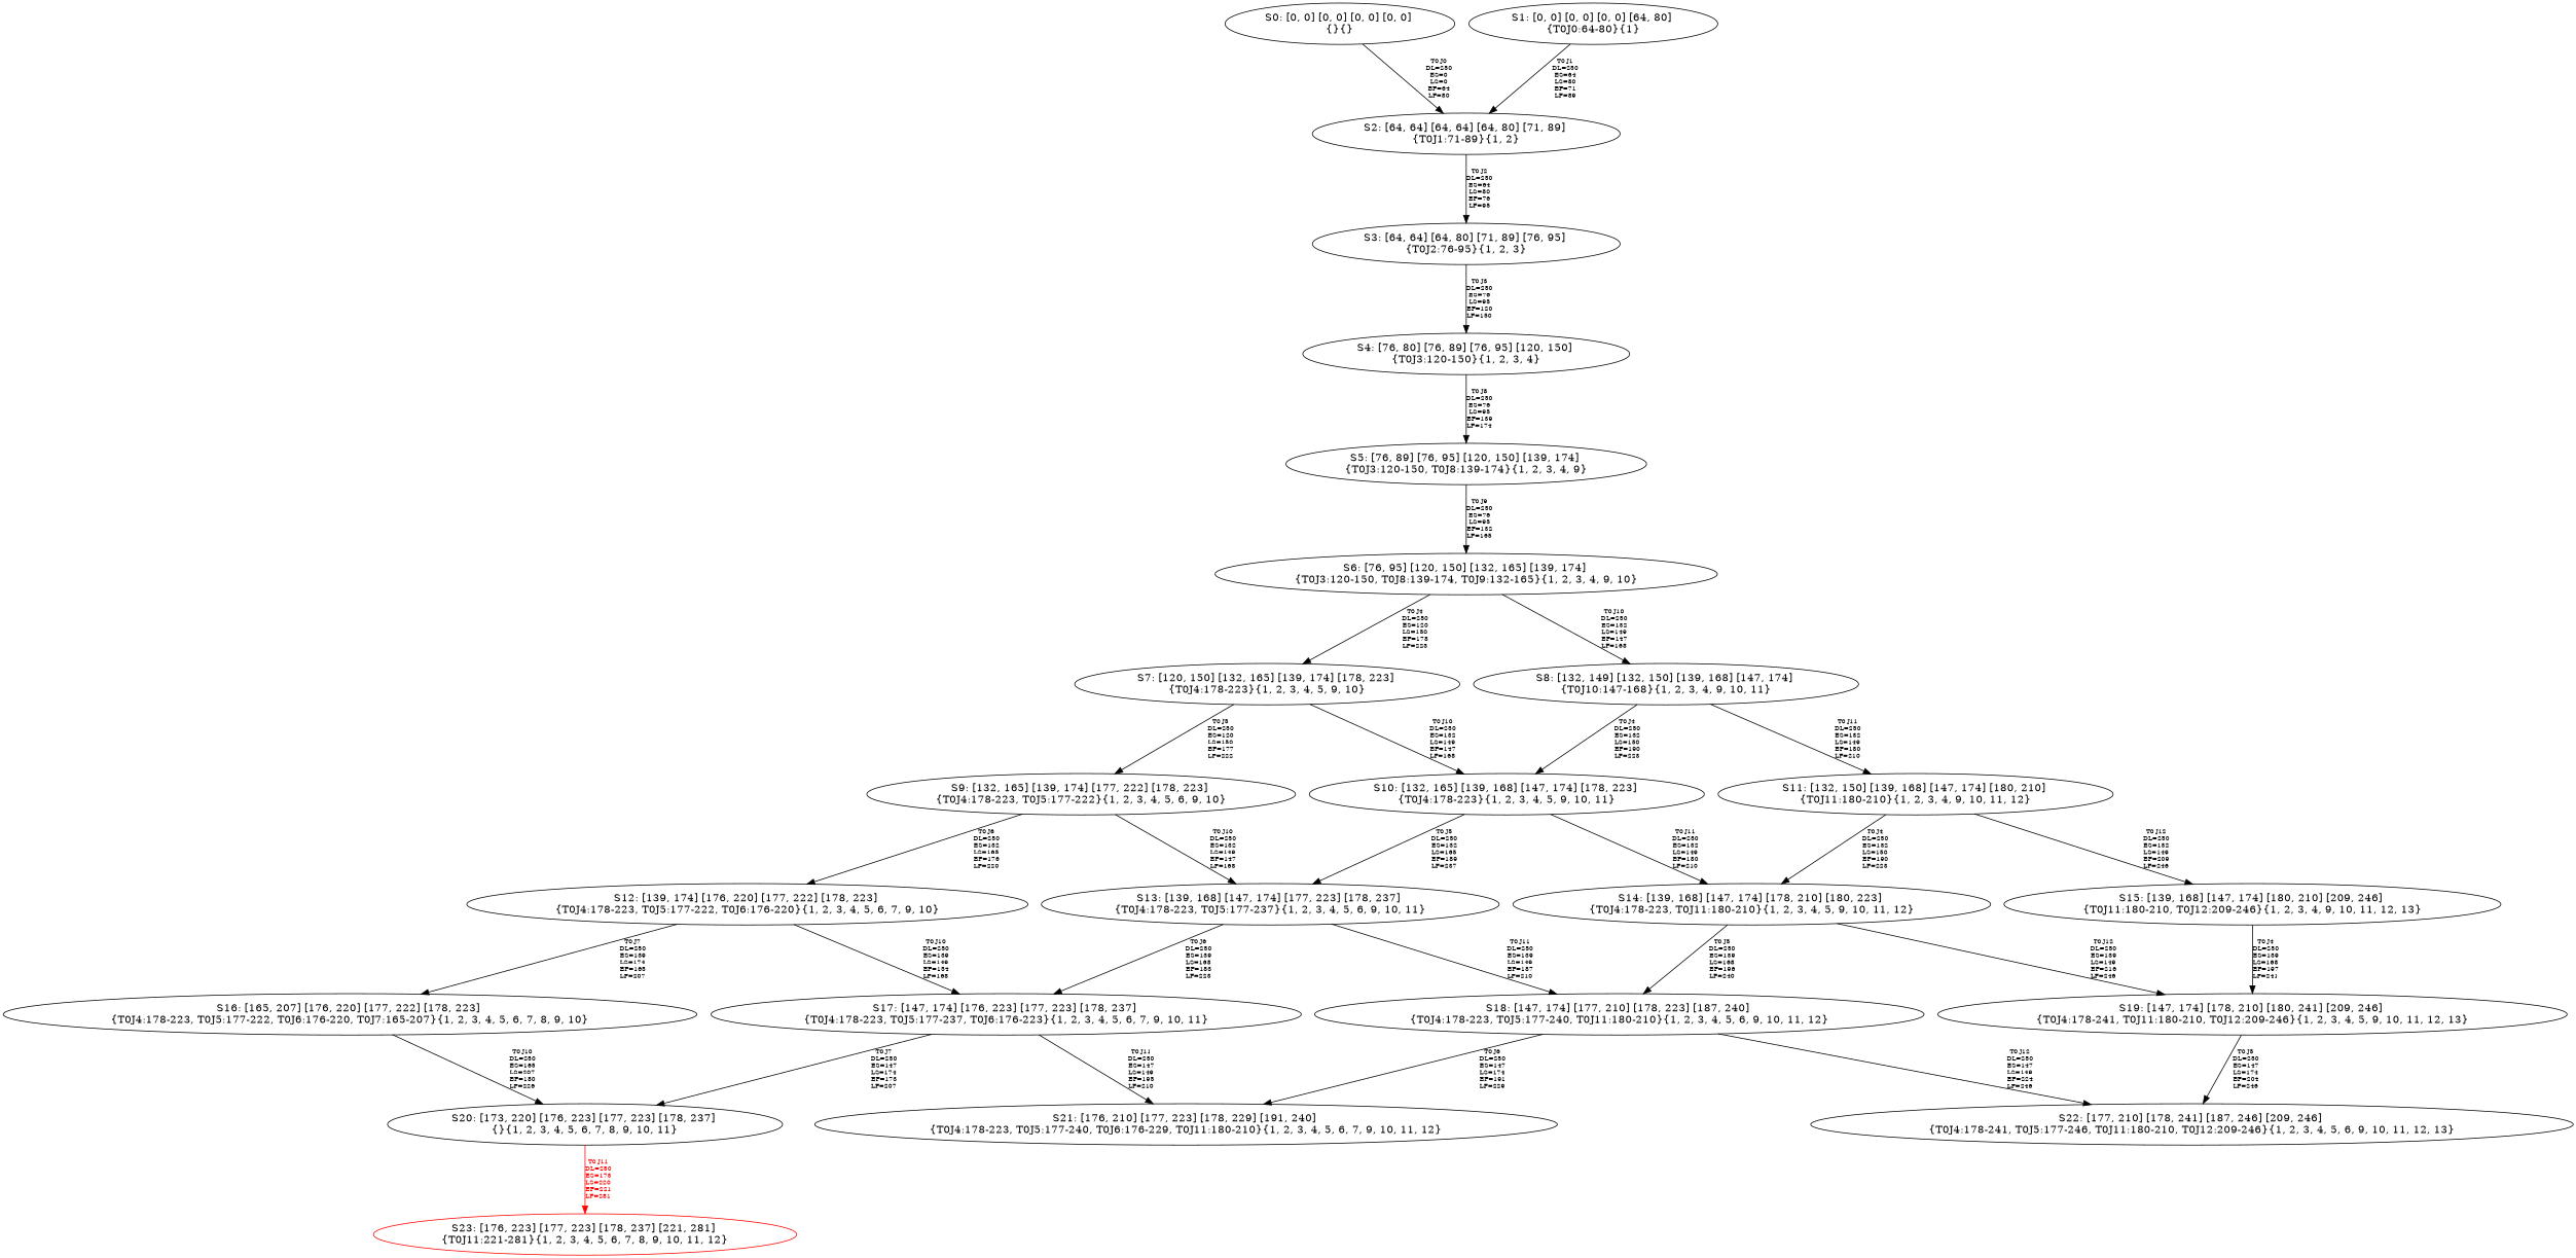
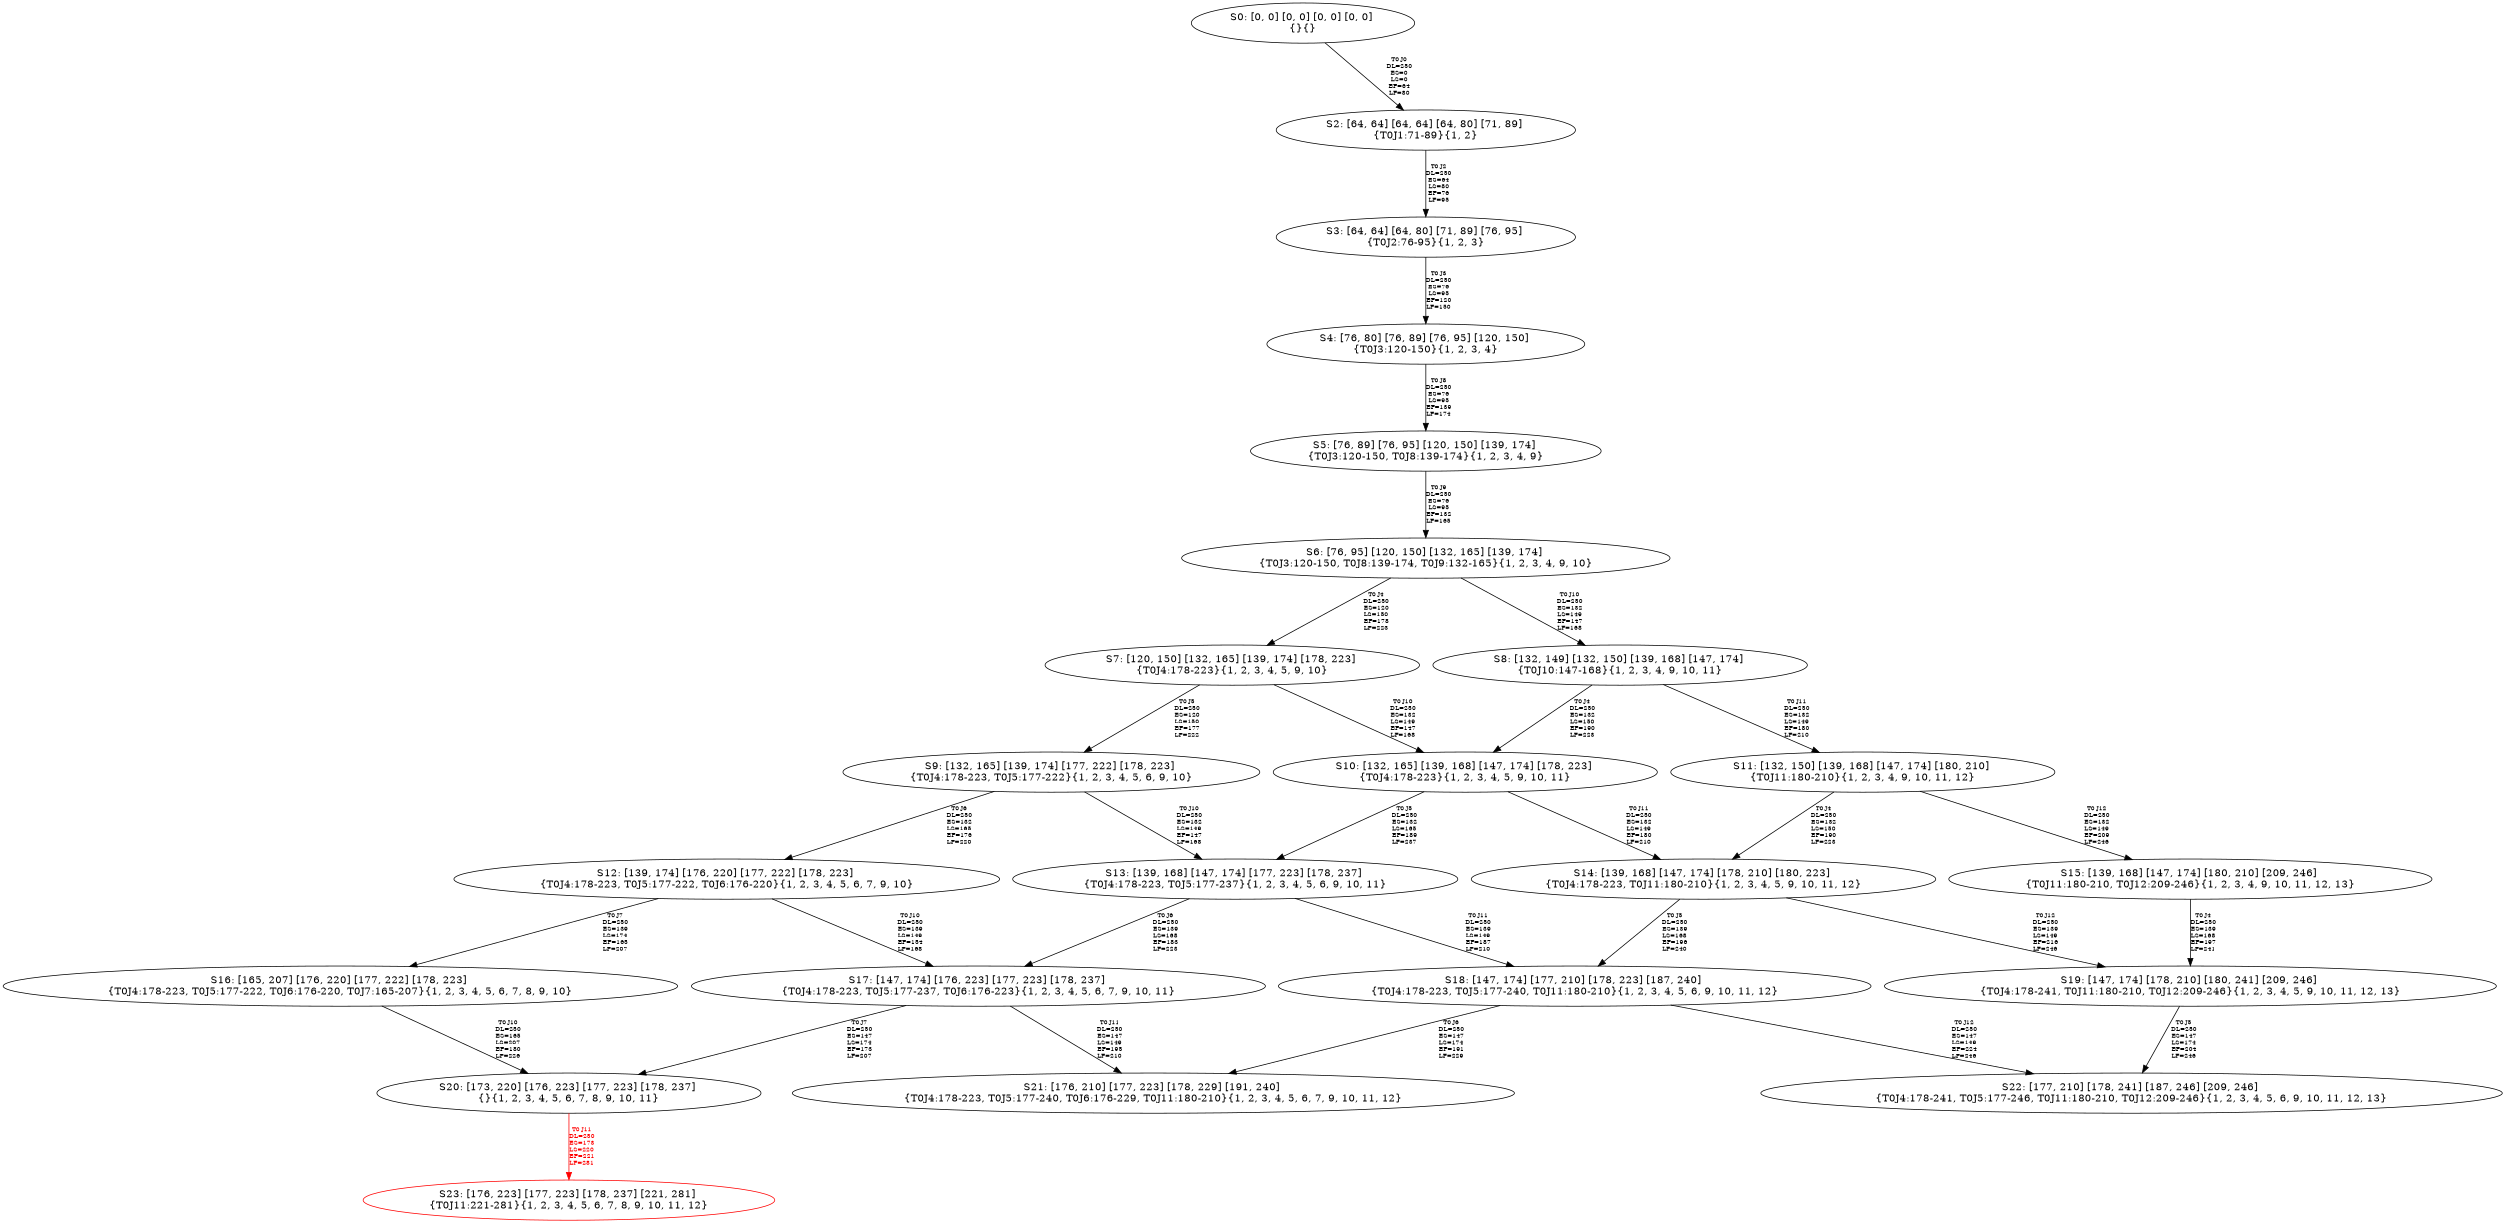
  digraph {
    edge [fontsize=8]
    n1 [label="S0: [0, 0] [0, 0] [0, 0] [0, 0] \n{}{}"]
    n2 [label="S2: [64, 64] [64, 64] [64, 80] [71, 89] \n{T0J1:71-89}{1, 2}"]
-   n3 [label="S1: [0, 0] [0, 0] [0, 0] [64, 80] \n{T0J0:64-80}{1}"]
    n4 [label="S3: [64, 64] [64, 80] [71, 89] [76, 95] \n{T0J2:76-95}{1, 2, 3}"]
    n5 [label="S4: [76, 80] [76, 89] [76, 95] [120, 150] \n{T0J3:120-150}{1, 2, 3, 4}"]
    n6 [label="S5: [76, 89] [76, 95] [120, 150] [139, 174] \n{T0J3:120-150, T0J8:139-174}{1, 2, 3, 4, 9}"]
    n7 [label="S6: [76, 95] [120, 150] [132, 165] [139, 174] \n{T0J3:120-150, T0J8:139-174, T0J9:132-165}{1, 2, 3, 4, 9, 10}"]
    n8 [label="S7: [120, 150] [132, 165] [139, 174] [178, 223] \n{T0J4:178-223}{1, 2, 3, 4, 5, 9, 10}"]
    n9 [label="S8: [132, 149] [132, 150] [139, 168] [147, 174] \n{T0J10:147-168}{1, 2, 3, 4, 9, 10, 11}"]
    n10 [label="S9: [132, 165] [139, 174] [177, 222] [178, 223] \n{T0J4:178-223, T0J5:177-222}{1, 2, 3, 4, 5, 6, 9, 10}"]
    n11 [label="S10: [132, 165] [139, 168] [147, 174] [178, 223] \n{T0J4:178-223}{1, 2, 3, 4, 5, 9, 10, 11}"]
    n12 [label="S11: [132, 150] [139, 168] [147, 174] [180, 210] \n{T0J11:180-210}{1, 2, 3, 4, 9, 10, 11, 12}"]
    n13 [label="S12: [139, 174] [176, 220] [177, 222] [178, 223] \n{T0J4:178-223, T0J5:177-222, T0J6:176-220}{1, 2, 3, 4, 5, 6, 7, 9, 10}"]
    n14 [label="S13: [139, 168] [147, 174] [177, 223] [178, 237] \n{T0J4:178-223, T0J5:177-237}{1, 2, 3, 4, 5, 6, 9, 10, 11}"]
    n15 [label="S14: [139, 168] [147, 174] [178, 210] [180, 223] \n{T0J4:178-223, T0J11:180-210}{1, 2, 3, 4, 5, 9, 10, 11, 12}"]
    n16 [label="S15: [139, 168] [147, 174] [180, 210] [209, 246] \n{T0J11:180-210, T0J12:209-246}{1, 2, 3, 4, 9, 10, 11, 12, 13}"]
    n17 [label="S16: [165, 207] [176, 220] [177, 222] [178, 223] \n{T0J4:178-223, T0J5:177-222, T0J6:176-220, T0J7:165-207}{1, 2, 3, 4, 5, 6, 7, 8, 9, 10}"]
    n18 [label="S17: [147, 174] [176, 223] [177, 223] [178, 237] \n{T0J4:178-223, T0J5:177-237, T0J6:176-223}{1, 2, 3, 4, 5, 6, 7, 9, 10, 11}"]
    n19 [label="S18: [147, 174] [177, 210] [178, 223] [187, 240] \n{T0J4:178-223, T0J5:177-240, T0J11:180-210}{1, 2, 3, 4, 5, 6, 9, 10, 11, 12}"]
    n20 [label="S19: [147, 174] [178, 210] [180, 241] [209, 246] \n{T0J4:178-241, T0J11:180-210, T0J12:209-246}{1, 2, 3, 4, 5, 9, 10, 11, 12, 13}"]
    n21 [label="S20: [173, 220] [176, 223] [177, 223] [178, 237] \n{}{1, 2, 3, 4, 5, 6, 7, 8, 9, 10, 11}"]
    n22 [label="S21: [176, 210] [177, 223] [178, 229] [191, 240] \n{T0J4:178-223, T0J5:177-240, T0J6:176-229, T0J11:180-210}{1, 2, 3, 4, 5, 6, 7, 9, 10, 11, 12}"]
    n23 [label="S22: [177, 210] [178, 241] [187, 246] [209, 246] \n{T0J4:178-241, T0J5:177-246, T0J11:180-210, T0J12:209-246}{1, 2, 3, 4, 5, 6, 9, 10, 11, 12, 13}"]
    n24 [color=Red label="S23: [176, 223] [177, 223] [178, 237] [221, 281] \n{T0J11:221-281}{1, 2, 3, 4, 5, 6, 7, 8, 9, 10, 11, 12}"]
    n1 -> n2 [label="T0 J0\nDL=250\nES=0\nLS=0\nEF=64\nLF=80"]
    n2 -> n4 [label="T0 J2\nDL=250\nES=64\nLS=80\nEF=76\nLF=95"]
-   n3 -> n2 [label="T0 J1\nDL=250\nES=64\nLS=80\nEF=71\nLF=89"]
    n4 -> n5 [label="T0 J3\nDL=250\nES=76\nLS=95\nEF=120\nLF=150"]
    n5 -> n6 [label="T0 J8\nDL=250\nES=76\nLS=95\nEF=139\nLF=174"]
    n6 -> n7 [label="T0 J9\nDL=250\nES=76\nLS=95\nEF=132\nLF=165"]
    n7 -> n8 [label="T0 J4\nDL=250\nES=120\nLS=150\nEF=178\nLF=223"]
    n7 -> n9 [label="T0 J10\nDL=250\nES=132\nLS=149\nEF=147\nLF=168"]
    n8 -> n10 [label="T0 J5\nDL=250\nES=120\nLS=150\nEF=177\nLF=222"]
    n8 -> n11 [label="T0 J10\nDL=250\nES=132\nLS=149\nEF=147\nLF=168"]
    n9 -> n11 [label="T0 J4\nDL=250\nES=132\nLS=150\nEF=190\nLF=223"]
    n9 -> n12 [label="T0 J11\nDL=250\nES=132\nLS=149\nEF=180\nLF=210"]
    n10 -> n13 [label="T0 J6\nDL=250\nES=132\nLS=165\nEF=176\nLF=220"]
    n10 -> n14 [label="T0 J10\nDL=250\nES=132\nLS=149\nEF=147\nLF=168"]
    n11 -> n14 [label="T0 J5\nDL=250\nES=132\nLS=165\nEF=189\nLF=237"]
    n11 -> n15 [label="T0 J11\nDL=250\nES=132\nLS=149\nEF=180\nLF=210"]
    n12 -> n15 [label="T0 J4\nDL=250\nES=132\nLS=150\nEF=190\nLF=223"]
    n12 -> n16 [label="T0 J12\nDL=250\nES=132\nLS=149\nEF=209\nLF=246"]
    n13 -> n17 [label="T0 J7\nDL=250\nES=139\nLS=174\nEF=165\nLF=207"]
    n13 -> n18 [label="T0 J10\nDL=250\nES=139\nLS=149\nEF=154\nLF=168"]
    n14 -> n18 [label="T0 J6\nDL=250\nES=139\nLS=168\nEF=183\nLF=223"]
    n14 -> n19 [label="T0 J11\nDL=250\nES=139\nLS=149\nEF=187\nLF=210"]
    n15 -> n19 [label="T0 J5\nDL=250\nES=139\nLS=168\nEF=196\nLF=240"]
    n15 -> n20 [label="T0 J12\nDL=250\nES=139\nLS=149\nEF=216\nLF=246"]
    n16 -> n20 [label="T0 J4\nDL=250\nES=139\nLS=168\nEF=197\nLF=241"]
    n17 -> n21 [label="T0 J10\nDL=250\nES=165\nLS=207\nEF=180\nLF=226"]
    n18 -> n21 [label="T0 J7\nDL=250\nES=147\nLS=174\nEF=173\nLF=207"]
    n18 -> n22 [label="T0 J11\nDL=250\nES=147\nLS=149\nEF=195\nLF=210"]
    n19 -> n22 [label="T0 J6\nDL=250\nES=147\nLS=174\nEF=191\nLF=229"]
    n19 -> n23 [label="T0 J12\nDL=250\nES=147\nLS=149\nEF=224\nLF=246"]
    n20 -> n23 [label="T0 J5\nDL=250\nES=147\nLS=174\nEF=204\nLF=246"]
    n21 -> n24 [color=Red fontcolor=Red label="T0 J11\nDL=250\nES=173\nLS=220\nEF=221\nLF=281"]
  }
